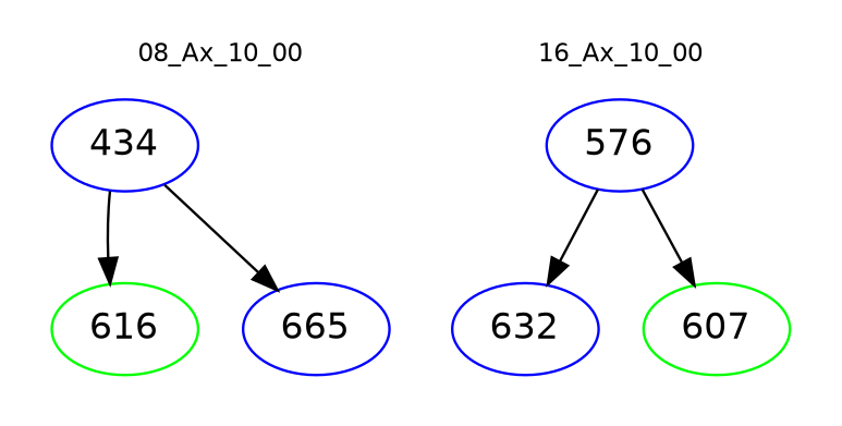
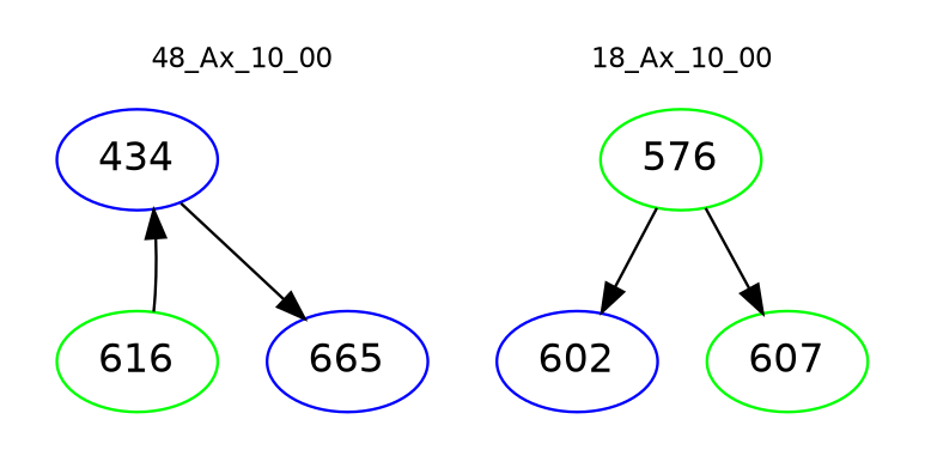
  digraph {
    fontname="DejaVu Sans"
    node [color=blue fontname="DejaVu Sans"]
    edge [color=black fontname="DejaVu Sans"]
    n1 [label=434]
    n2 [color=green label=616]
    n3 [label=665]
-   n4 [label=576]
-   n5 [label=632]
+   n4 [color=green label=576]
+   n5 [label=602]
    n6 [color=green label=607]
    subgraph cluster_1 {
      color=white
      fontsize=10
-     label="08_Ax_10_00"
+     label="48_Ax_10_00"
      n1
      n2
      n3
    }
    subgraph cluster_2 {
      color=white
      fontsize=10
-     label="16_Ax_10_00"
+     label="18_Ax_10_00"
      n4
      n5
      n6
    }
-   n1 -> n2
+   n2 -> n1
    n1 -> n3
    n4 -> n5
    n4 -> n6
  }
